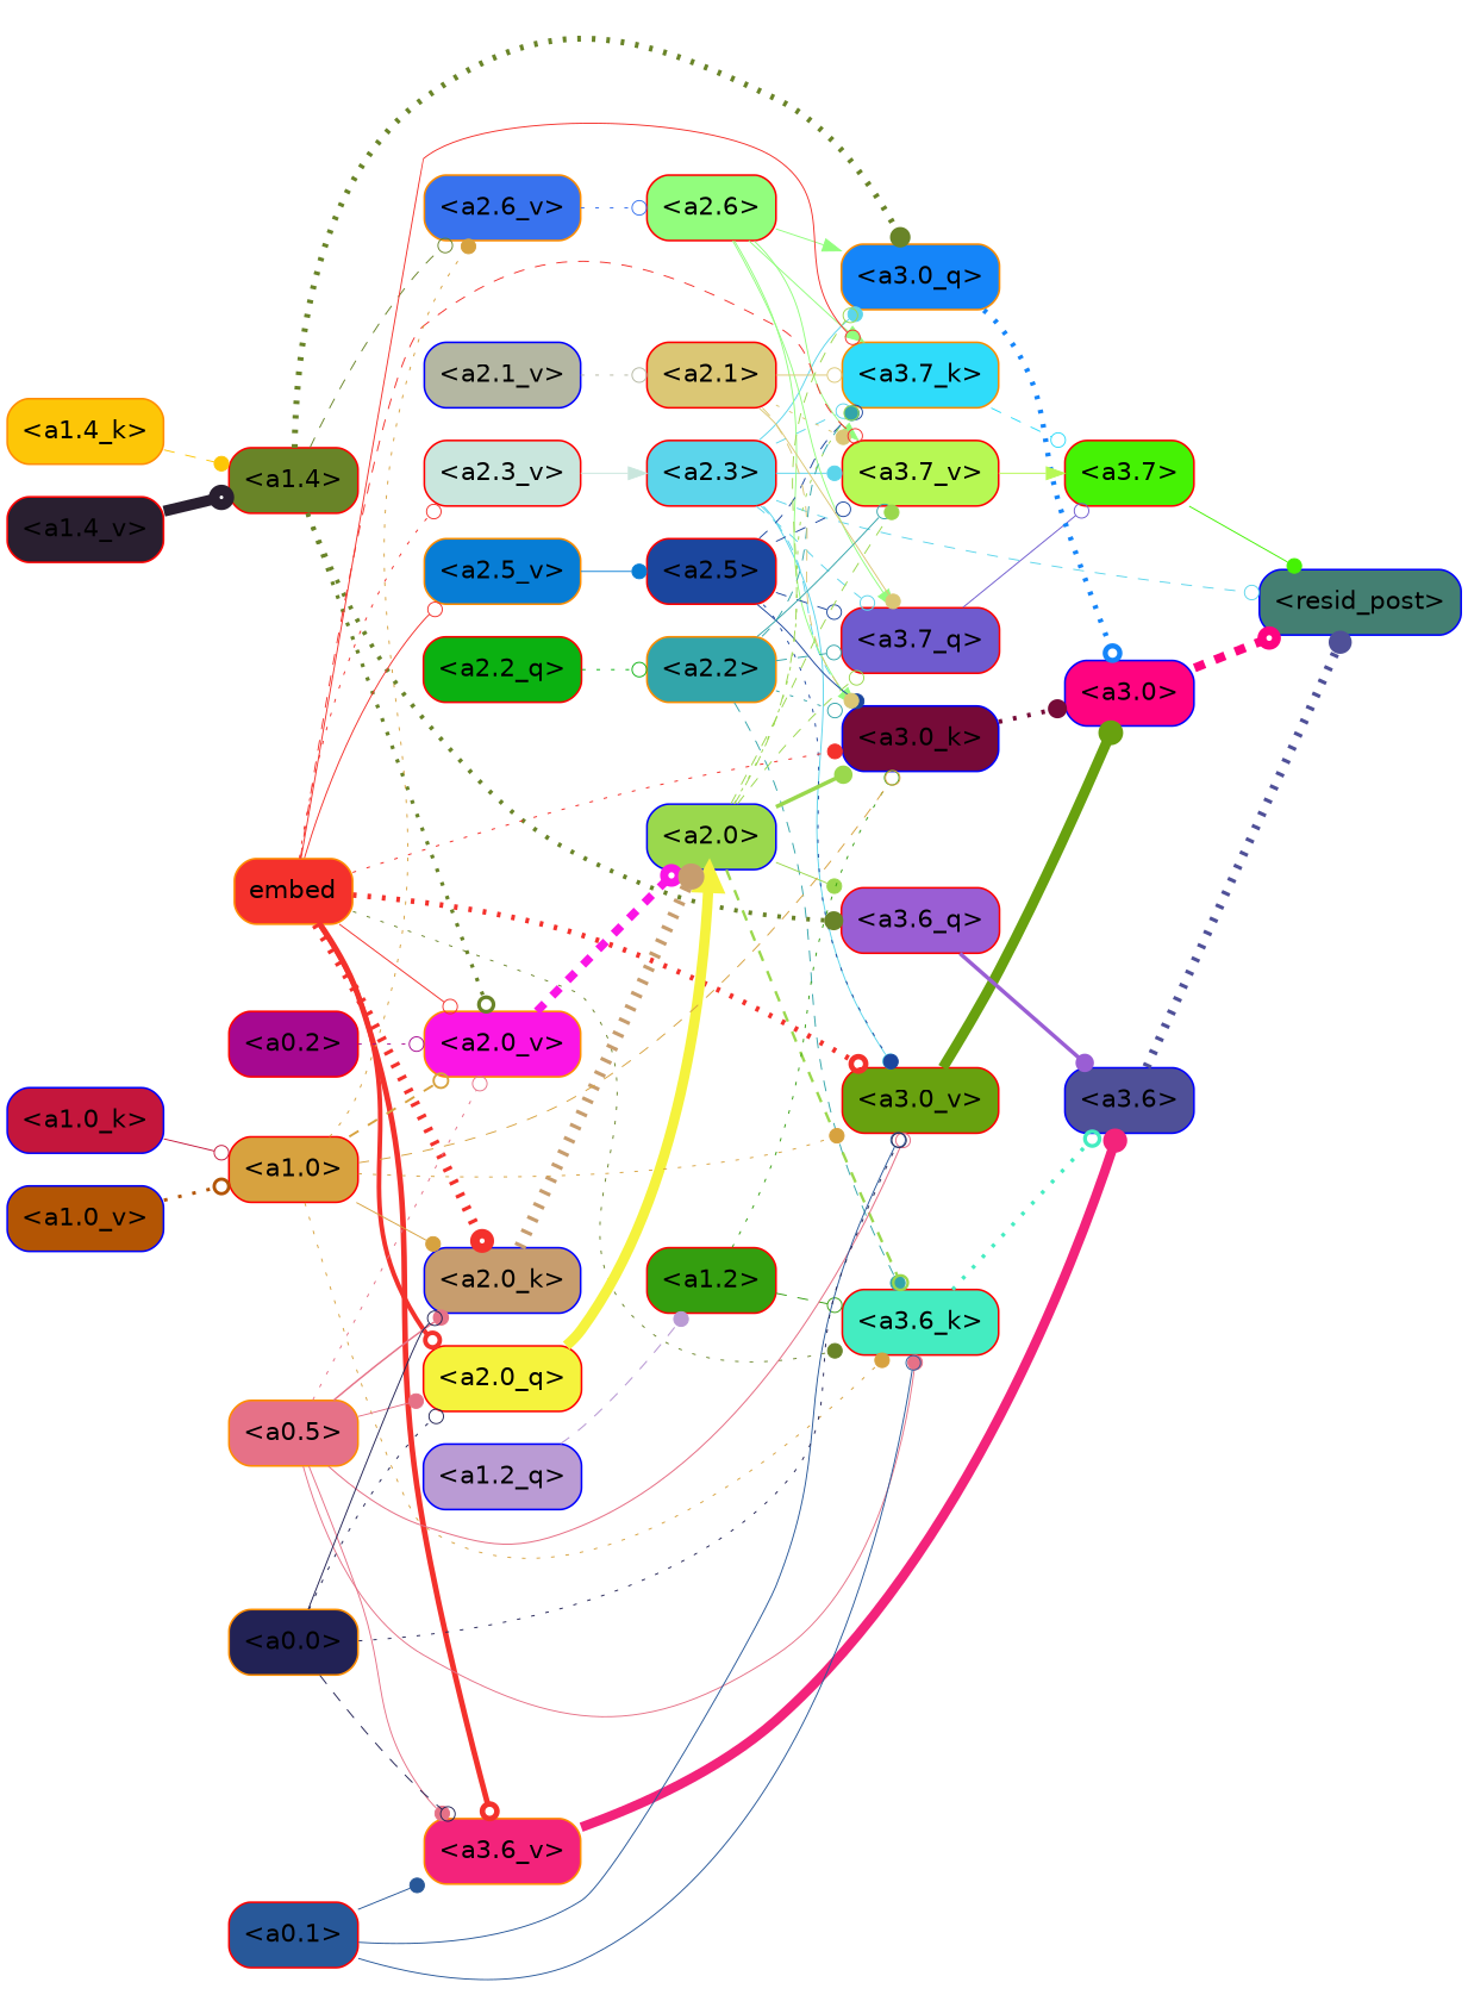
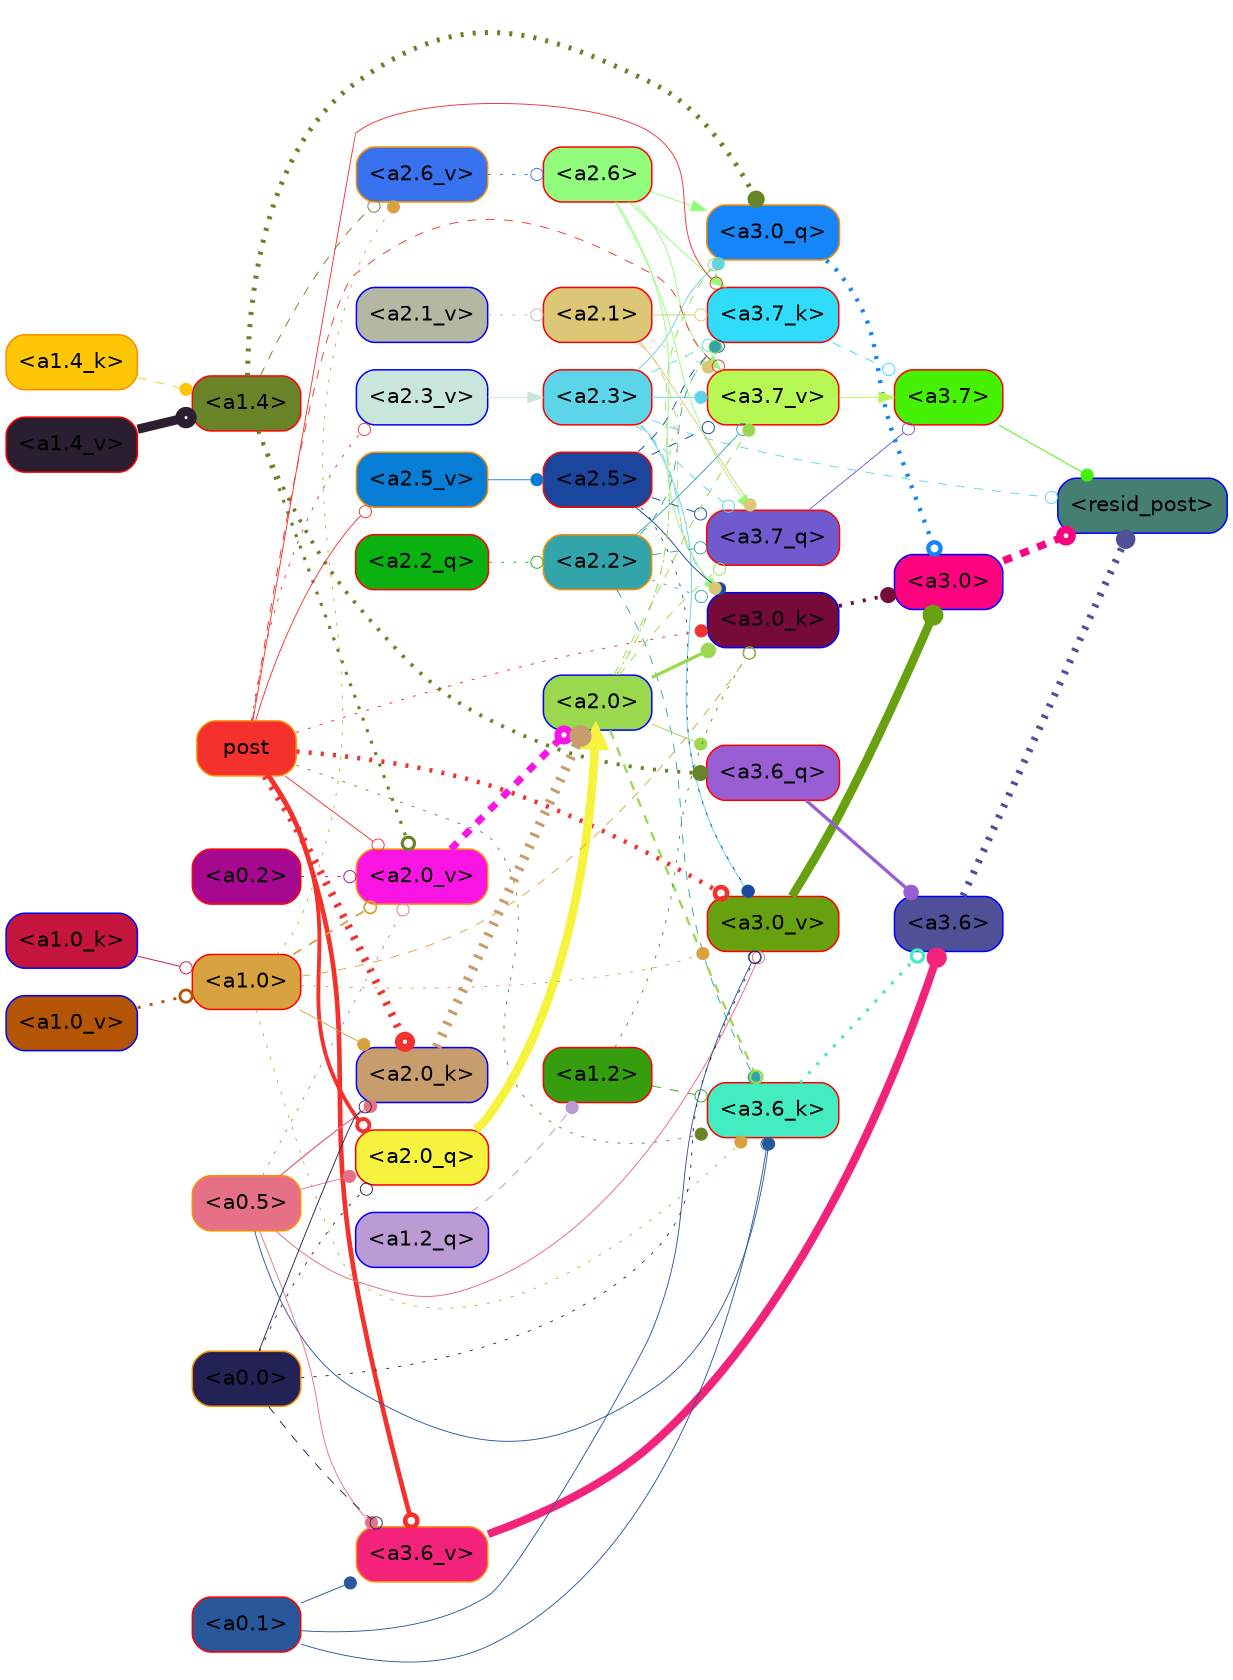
  strict digraph {
    rankdir=LR
    splines=true
    node [color=red fontname=Helvetica shape=box style="filled, rounded"]
    edge [arrowhead=odot color="#f4312c" penwidth=0.6 style=solid]
    "<a3.7>" [fillcolor="#45f204"]
    "<resid_post>" [color=blue fillcolor="#447f72"]
    "<a3.6>" [color=blue fillcolor="#4f5098"]
    "<a3.0>" [color=blue fillcolor="#fe0380"]
    "<a2.3>" [fillcolor="#5cd5eb"]
    "<a3.7_q>" [fillcolor="#6f5bce"]
    "<a3.0_q>" [color=darkorange fillcolor="#1585f9"]
-   "<a3.7_k>" [color=darkorange fillcolor="#2fdcfa"]
+   "<a3.7_k>" [fillcolor="#2fdcfa"]
    "<a3.0_k>" [color=blue fillcolor="#760a38"]
    "<a3.7_v>" [fillcolor="#b7f854"]
    "<a3.0_v>" [fillcolor="#68a10f"]
    "<a3.6_q>" [fillcolor="#9a5ed4"]
    "<a3.6_k>" [fillcolor="#44ecc1"]
    "<a3.6_v>" [color=darkorange fillcolor="#f3237b"]
    "<a2.6>" [fillcolor="#92fd7d"]
    "<a2.5>" [fillcolor="#1b469e"]
    "<a2.2>" [color=darkorange fillcolor="#32a5aa"]
    "<a2.1>" [fillcolor="#dbc775"]
    "<a2.0>" [color=blue fillcolor="#9ad84d"]
    "<a1.4>" [fillcolor="#698428"]
    "<a2.6_v>" [color=darkorange fillcolor="#3872ee"]
    "<a2.0_v>" [color=darkorange fillcolor="#fb15e5"]
-   embed [color=darkorange fillcolor="#f4312c"]
+   embed [color=darkorange fillcolor="#f4312c" label=post]
    "<a2.0_q>" [fillcolor="#f5f33d"]
    "<a2.0_k>" [color=blue fillcolor="#c79d6e"]
    "<a2.5_v>" [color=darkorange fillcolor="#077dd5"]
-   "<a2.3_v>" [fillcolor="#c9e6dd"]
+   "<a2.3_v>" [color=blue fillcolor="#c9e6dd"]
    "<a1.2>" [fillcolor="#349e0f"]
    "<a1.0>" [fillcolor="#d7a23f"]
    "<a0.5>" [color=darkorange fillcolor="#e67187"]
    "<a0.1>" [fillcolor="#285899"]
    "<a0.0>" [color=darkorange fillcolor="#222255"]
    "<a2.2_q>" [fillcolor="#0bb111"]
    "<a2.1_v>" [color=blue fillcolor="#b4b7a2"]
    "<a0.2>" [fillcolor="#a60890"]
    "<a1.2_q>" [color=blue fillcolor="#ba9bd4"]
    "<a1.4_k>" [color=darkorange fillcolor="#fdc607"]
    "<a1.0_k>" [color=blue fillcolor="#c4163c"]
    "<a1.4_v>" [fillcolor="#291f30"]
    "<a1.0_v>" [color=blue fillcolor="#b35504"]
    "<a3.7>" -> "<resid_post>" [arrowhead=dot color="#45f204"]
    "<a3.6>" -> "<resid_post>" [arrowhead=dot color="#4f5098" penwidth=4.7534414529800415 style=dotted]
    "<a3.0>" -> "<resid_post>" [color="#fe0380" penwidth=4.898576855659485 style=dashed]
    "<a2.3>" -> "<resid_post>" [color="#5cd5eb" style=dashed]
    "<a2.3>" -> "<a3.7_q>" [color="#5cd5eb" style=dashed]
    "<a2.3>" -> "<a3.0_q>" [arrowhead=dot color="#5cd5eb"]
    "<a2.3>" -> "<a3.7_k>" [color="#5cd5eb" style=dashed]
    "<a2.3>" -> "<a3.0_k>" [color="#5cd5eb" style=dashed]
    "<a2.3>" -> "<a3.7_v>" [arrowhead=dot color="#5cd5eb"]
    "<a2.3>" -> "<a3.0_v>" [arrowhead=dot color="#5cd5eb"]
    "<a3.7_q>" -> "<a3.7>" [color="#6f5bce"]
    "<a3.0_q>" -> "<a3.0>" [color="#1585f9" penwidth=2.870753765106201 style=dotted]
    "<a3.7_k>" -> "<a3.7>" [color="#2fdcfa" style=dashed]
    "<a3.0_k>" -> "<a3.0>" [arrowhead=dot color="#760a38" penwidth=2.520303964614868 style=dotted]
    "<a3.7_v>" -> "<a3.7>" [color="#b7f854" arrowhead="" style=""]
    "<a3.0_v>" -> "<a3.0>" [arrowhead=dot color="#68a10f" penwidth=5.680712580680847]
    "<a3.6_q>" -> "<a3.6>" [arrowhead=dot color="#9a5ed4" penwidth=2.160832464694977]
    "<a3.6_k>" -> "<a3.6>" [color="#44ecc1" penwidth=2.13908451795578 style=dotted]
    "<a3.6_v>" -> "<a3.6>" [arrowhead=dot color="#f3237b" penwidth=5.297133803367615]
    "<a2.6>" -> "<a3.7_q>" [color="#92fd7d" arrowhead="" style=""]
    "<a2.6>" -> "<a3.0_q>" [color="#92fd7d" arrowhead="" style=""]
    "<a2.6>" -> "<a3.7_k>" [color="#92fd7d" arrowhead="" style=""]
    "<a2.6>" -> "<a3.0_k>" [color="#92fd7d" arrowhead="" style=""]
    "<a2.6>" -> "<a3.7_v>" [color="#92fd7d" arrowhead="" style=""]
    "<a2.5>" -> "<a3.7_q>" [color="#1b469e" style=dashed]
    "<a2.5>" -> "<a3.7_k>" [color="#1b469e" style=dashed]
    "<a2.5>" -> "<a3.0_k>" [arrowhead=dot color="#1b469e"]
    "<a2.5>" -> "<a3.7_v>" [color="#1b469e" style=dashed]
    "<a2.5>" -> "<a3.0_v>" [arrowhead=dot color="#1b469e" style=dotted]
    "<a2.2>" -> "<a3.7_q>" [color="#32a5aa" style=dashed]
    "<a2.2>" -> "<a3.7_k>" [arrowhead=dot color="#32a5aa" style=dashed]
    "<a2.2>" -> "<a3.0_k>" [color="#32a5aa" style=dotted]
    "<a2.2>" -> "<a3.7_v>" [color="#32a5aa"]
    "<a2.2>" -> "<a3.6_k>" [arrowhead=dot color="#32a5aa" style=dashed]
    "<a2.1>" -> "<a3.7_q>" [arrowhead=dot color="#dbc775"]
    "<a2.1>" -> "<a3.7_k>" [color="#dbc775"]
    "<a2.1>" -> "<a3.0_k>" [arrowhead=dot color="#dbc775" style=dashed]
    "<a2.1>" -> "<a3.7_v>" [arrowhead=dot color="#dbc775" style=dotted]
    "<a2.0>" -> "<a3.7_q>" [color="#9ad84d" style=dashed]
    "<a2.0>" -> "<a3.0_q>" [color="#9ad84d" style=dashed]
    "<a2.0>" -> "<a3.7_k>" [color="#9ad84d" style=dotted]
    "<a2.0>" -> "<a3.0_k>" [arrowhead=dot color="#9ad84d" penwidth=2.18752121925354]
    "<a2.0>" -> "<a3.7_v>" [arrowhead=dot color="#9ad84d" style=dashed]
    "<a2.0>" -> "<a3.6_q>" [arrowhead=dot color="#9ad84d"]
    "<a2.0>" -> "<a3.6_k>" [color="#9ad84d" penwidth=1.4957321882247925 style=dashed]
    "<a1.4>" -> "<a3.0_q>" [arrowhead=dot color="#698428" penwidth=3.299744725227356 style=dotted]
    "<a1.4>" -> "<a3.6_q>" [arrowhead=dot color="#698428" penwidth=2.4829938411712646 style=dotted]
    "<a1.4>" -> "<a2.6_v>" [color="#698428" style=dashed]
    "<a1.4>" -> "<a2.0_v>" [color="#698428" penwidth=2.092592429369688 style=dotted]
    "<a2.6_v>" -> "<a2.6>" [color="#3872ee" style=dotted]
    "<a2.0_v>" -> "<a2.0>" [color="#fb15e5" penwidth=4.5695202350616455 style=dashed]
    embed -> "<a3.7_k>"
    embed -> "<a3.0_k>" [arrowhead=dot penwidth=0.6394047290086746 style=dotted]
    embed -> "<a3.7_v>" [style=dashed]
    embed -> "<a3.0_v>" [penwidth=3.0212591886520386 style=dotted]
    embed -> "<a3.6_k>" [arrowhead=dot color="#698428" style=dotted]
    embed -> "<a3.6_v>" [penwidth=3.067279100418091]
    embed -> "<a2.0_v>"
    embed -> "<a2.0_q>" [penwidth=2.5355080366134644]
    embed -> "<a2.0_k>" [penwidth=5.2180726528167725 style=dotted]
    embed -> "<a2.5_v>"
    embed -> "<a2.3_v>" [style=dotted]
    "<a2.0_q>" -> "<a2.0>" [color="#f5f33d" penwidth=5.681910276412964 arrowhead="" style=""]
    "<a2.0_k>" -> "<a2.0>" [arrowhead=dot color="#c79d6e" penwidth=6.447777509689331 style=dotted]
    "<a2.5_v>" -> "<a2.5>" [arrowhead=dot color="#077dd5"]
    "<a2.3_v>" -> "<a2.3>" [color="#c9e6dd" arrowhead="" style=""]
    "<a1.2>" -> "<a3.0_k>" [color="#349e0f" style=dotted]
    "<a1.2>" -> "<a3.6_k>" [color="#349e0f" style=dashed]
    "<a1.0>" -> "<a3.0_k>" [color="#d7a23f" style=dashed]
    "<a1.0>" -> "<a3.0_v>" [arrowhead=dot color="#d7a23f" style=dotted]
    "<a1.0>" -> "<a3.6_k>" [arrowhead=dot color="#d7a23f" style=dotted]
    "<a1.0>" -> "<a2.6_v>" [arrowhead=dot color="#d7a23f" style=dotted]
    "<a1.0>" -> "<a2.0_v>" [color="#d7a23f" penwidth=1.2132605910301208 style=dashed]
    "<a1.0>" -> "<a2.0_k>" [arrowhead=dot color="#d7a23f"]
    "<a0.5>" -> "<a3.0_v>" [color="#e67187" penwidth=0.648682102560997]
-   "<a0.5>" -> "<a3.6_k>" [arrowhead=dot color="#e67187"]
+   "<a0.5>" -> "<a3.6_k>" [arrowhead=dot color="#285899"]
    "<a0.5>" -> "<a3.6_v>" [arrowhead=dot color="#e67187"]
    "<a0.5>" -> "<a2.0_v>" [color="#e67187" style=dotted]
    "<a0.5>" -> "<a2.0_q>" [arrowhead=dot color="#e67187"]
    "<a0.5>" -> "<a2.0_k>" [arrowhead=dot color="#e67187" penwidth=0.9236047863960266]
    "<a0.1>" -> "<a3.0_v>" [color="#285899"]
    "<a0.1>" -> "<a3.6_k>" [color="#285899"]
    "<a0.1>" -> "<a3.6_v>" [arrowhead=dot color="#285899"]
    "<a0.0>" -> "<a3.0_v>" [color="#222255" style=dotted]
    "<a0.0>" -> "<a3.6_v>" [color="#222255" style=dashed]
    "<a0.0>" -> "<a2.0_q>" [color="#222255" style=dotted]
    "<a0.0>" -> "<a2.0_k>" [color="#222255"]
    "<a2.2_q>" -> "<a2.2>" [color="#0bb111" style=dotted]
    "<a2.1_v>" -> "<a2.1>" [color="#b4b7a2" style=dotted]
    "<a0.2>" -> "<a2.0_v>" [color="#a60890" style=dotted]
    "<a1.2_q>" -> "<a1.2>" [arrowhead=dot color="#ba9bd4" penwidth=0.6769798994064331 style=dashed]
    "<a1.4_k>" -> "<a1.4>" [arrowhead=dot color="#fdc607" style=dashed]
    "<a1.0_k>" -> "<a1.0>" [color="#c4163c"]
    "<a1.4_v>" -> "<a1.4>" [color="#291f30" penwidth=6.016597509384155]
    "<a1.0_v>" -> "<a1.0>" [color="#b35504" penwidth=1.8562973737716675 style=dotted]
  }
